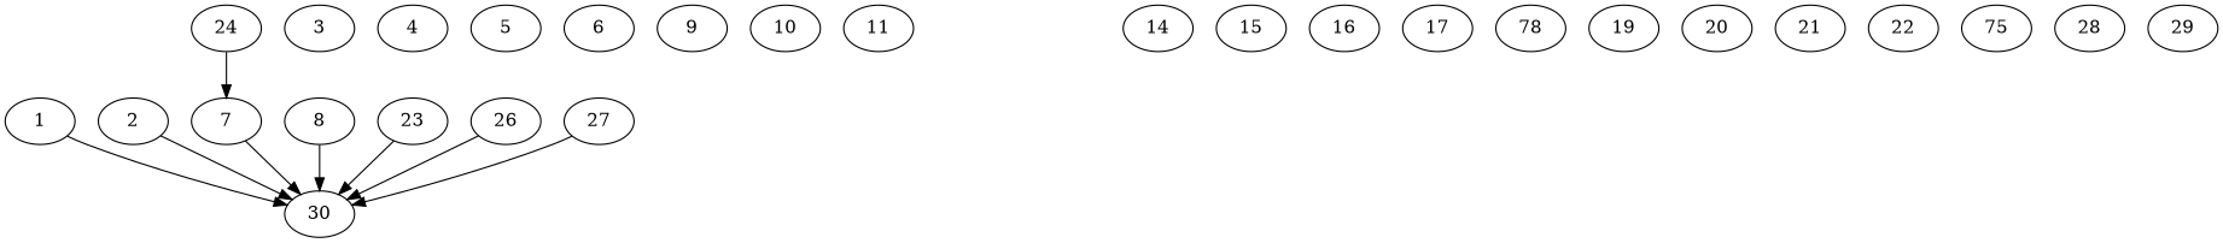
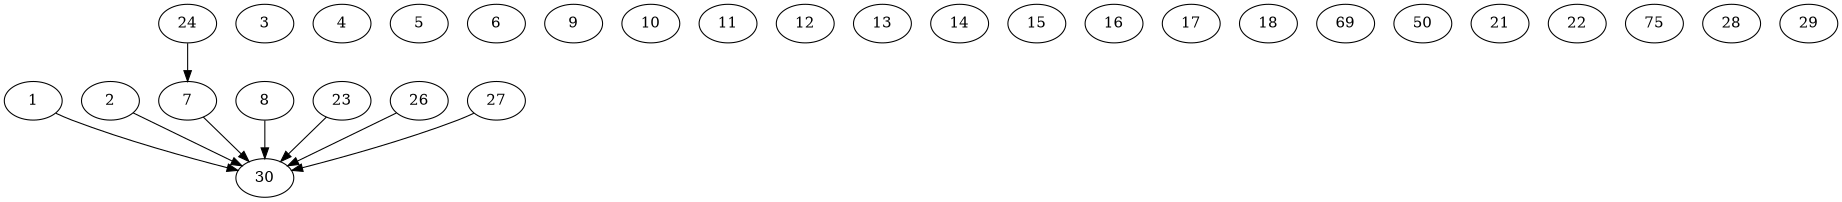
  digraph {
    node [alpha=0.14]
    1 [alpha=0.02 expect_size=28976128]
    30 [alpha=0.11 expect_size=38562816]
    2 [alpha=0.04 expect_size=32031744]
    3 [expect_size=35954688]
    4 [alpha=0.03 expect_size=50352128]
    5 [alpha=0.10 expect_size=9743360]
    6 [alpha=0.03 expect_size=8606720]
    7 [alpha=0.17 expect_size=19640320]
    8 [expect_size=48024576]
    9 [alpha=0.12 expect_size=52405248]
    10 [alpha=0.10 expect_size=52082688]
    11 [expect_size=30912512]
+   12 [alpha=0.03 expect_size=36641792]
+   13 [alpha=0.15 expect_size=46010368]
    14 [alpha=0.02 expect_size=30709760]
    15 [alpha=0.07 expect_size=36753408]
    16 [alpha=0.02 expect_size=14108672]
    17 [alpha=0.08 expect_size=20111360]
-   18 [expect_size=12350464 label=78]
-   19 [alpha=0.10 expect_size=46002176]
-   20 [expect_size=26123264]
+   18 [expect_size=12350464]
+   19 [alpha=0.10 expect_size=46002176 label=69]
+   20 [expect_size=26123264 label=50]
    21 [alpha=0.08 expect_size=49924096]
    22 [alpha=0.13 expect_size=36344832]
    23 [alpha=0.11 expect_size=43805696]
    24 [alpha=0.09 expect_size=33061888]
    n26 [alpha=0.08 expect_size=38606848 label=75]
    26 [alpha=0.09 expect_size=7471104]
    27 [alpha=0.16 expect_size=11554816]
    28 [alpha=0.01 expect_size=29316096]
    29 [alpha=0.06 expect_size=15749120]
    1 -> 30
    2 -> 30
    7 -> 30
    8 -> 30
    23 -> 30
    24 -> 7
    26 -> 30
    27 -> 30
  }
